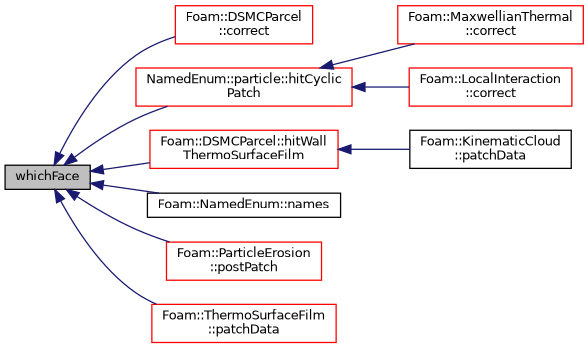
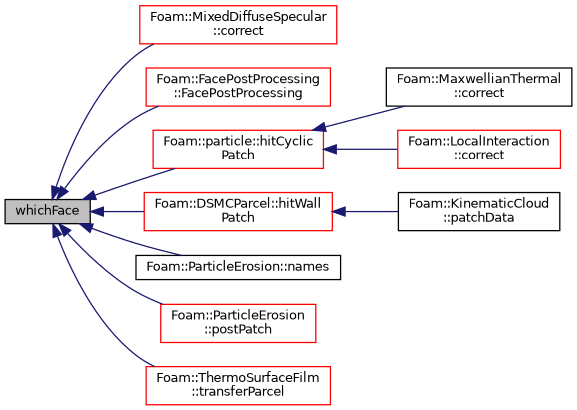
  digraph {
    rankdir=LR
    node [color=red fontname=Helvetica fontsize=10 shape=record]
    edge [color=midnightblue dir=back fontname=Helvetica fontsize=10 labelfontname=Helvetica labelfontsize=10 style=solid]
    n1 [color=black fillcolor=grey75 fontcolor=black height=0.2 label=whichFace style=filled width=0.4]
-   n2 [height=0.2 label="Foam::DSMCParcel\l::correct" width=0.4]
-   n4 [height=0.2 label="NamedEnum::particle::hitCyclic\lPatch" width=0.4]
-   n5 [height=0.2 label="Foam::DSMCParcel::hitWall\lThermoSurfaceFilm" width=0.4]
-   n6 [color=black height=0.2 label="Foam::NamedEnum::names" width=0.4]
+   n2 [height=0.2 label="Foam::MixedDiffuseSpecular\l::correct" width=0.4]
+   n3 [height=0.2 label="Foam::FacePostProcessing\l::FacePostProcessing" width=0.4]
+   n4 [height=0.2 label="Foam::particle::hitCyclic\lPatch" width=0.4]
+   n5 [height=0.2 label="Foam::DSMCParcel::hitWall\lPatch" width=0.4]
+   n6 [color=black height=0.2 label="Foam::ParticleErosion::names" width=0.4]
    n7 [height=0.2 label="Foam::ParticleErosion\l::postPatch" width=0.4]
-   n8 [height=0.2 label="Foam::ThermoSurfaceFilm\l::patchData" width=0.4]
-   n9 [height=0.2 label="Foam::MaxwellianThermal\l::correct" width=0.4]
+   n8 [height=0.2 label="Foam::ThermoSurfaceFilm\l::transferParcel" width=0.4]
+   n9 [color=black height=0.2 label="Foam::MaxwellianThermal\l::correct" width=0.4]
    n10 [height=0.2 label="Foam::LocalInteraction\l::correct" width=0.4]
    n11 [color=black height=0.2 label="Foam::KinematicCloud\l::patchData" width=0.4]
    n1 -> n2
+   n1 -> n3
    n1 -> n4
    n1 -> n5
    n1 -> n6
    n1 -> n7
    n1 -> n8
    n4 -> n9
    n4 -> n10
    n5 -> n11
  }
